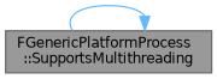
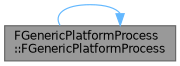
  digraph {
    rankdir=LR
-   n1 [color=gray40 fillcolor=grey60 fontcolor=black fontname=Helvetica fontsize=10 height=0.2 label="FGenericPlatformProcess\l::SupportsMultithreading" shape=box style=filled width=0.4]
+   n1 [color=gray40 fillcolor=grey60 fontcolor=black fontname=Helvetica fontsize=10 height=0.2 label="FGenericPlatformProcess\l::FGenericPlatformProcess" shape=box style=filled width=0.4]
    n1 -> n1 [color=steelblue1 fontname=Helvetica fontsize=10 labelfontname=Helvetica labelfontsize=10 style=solid]
  }
